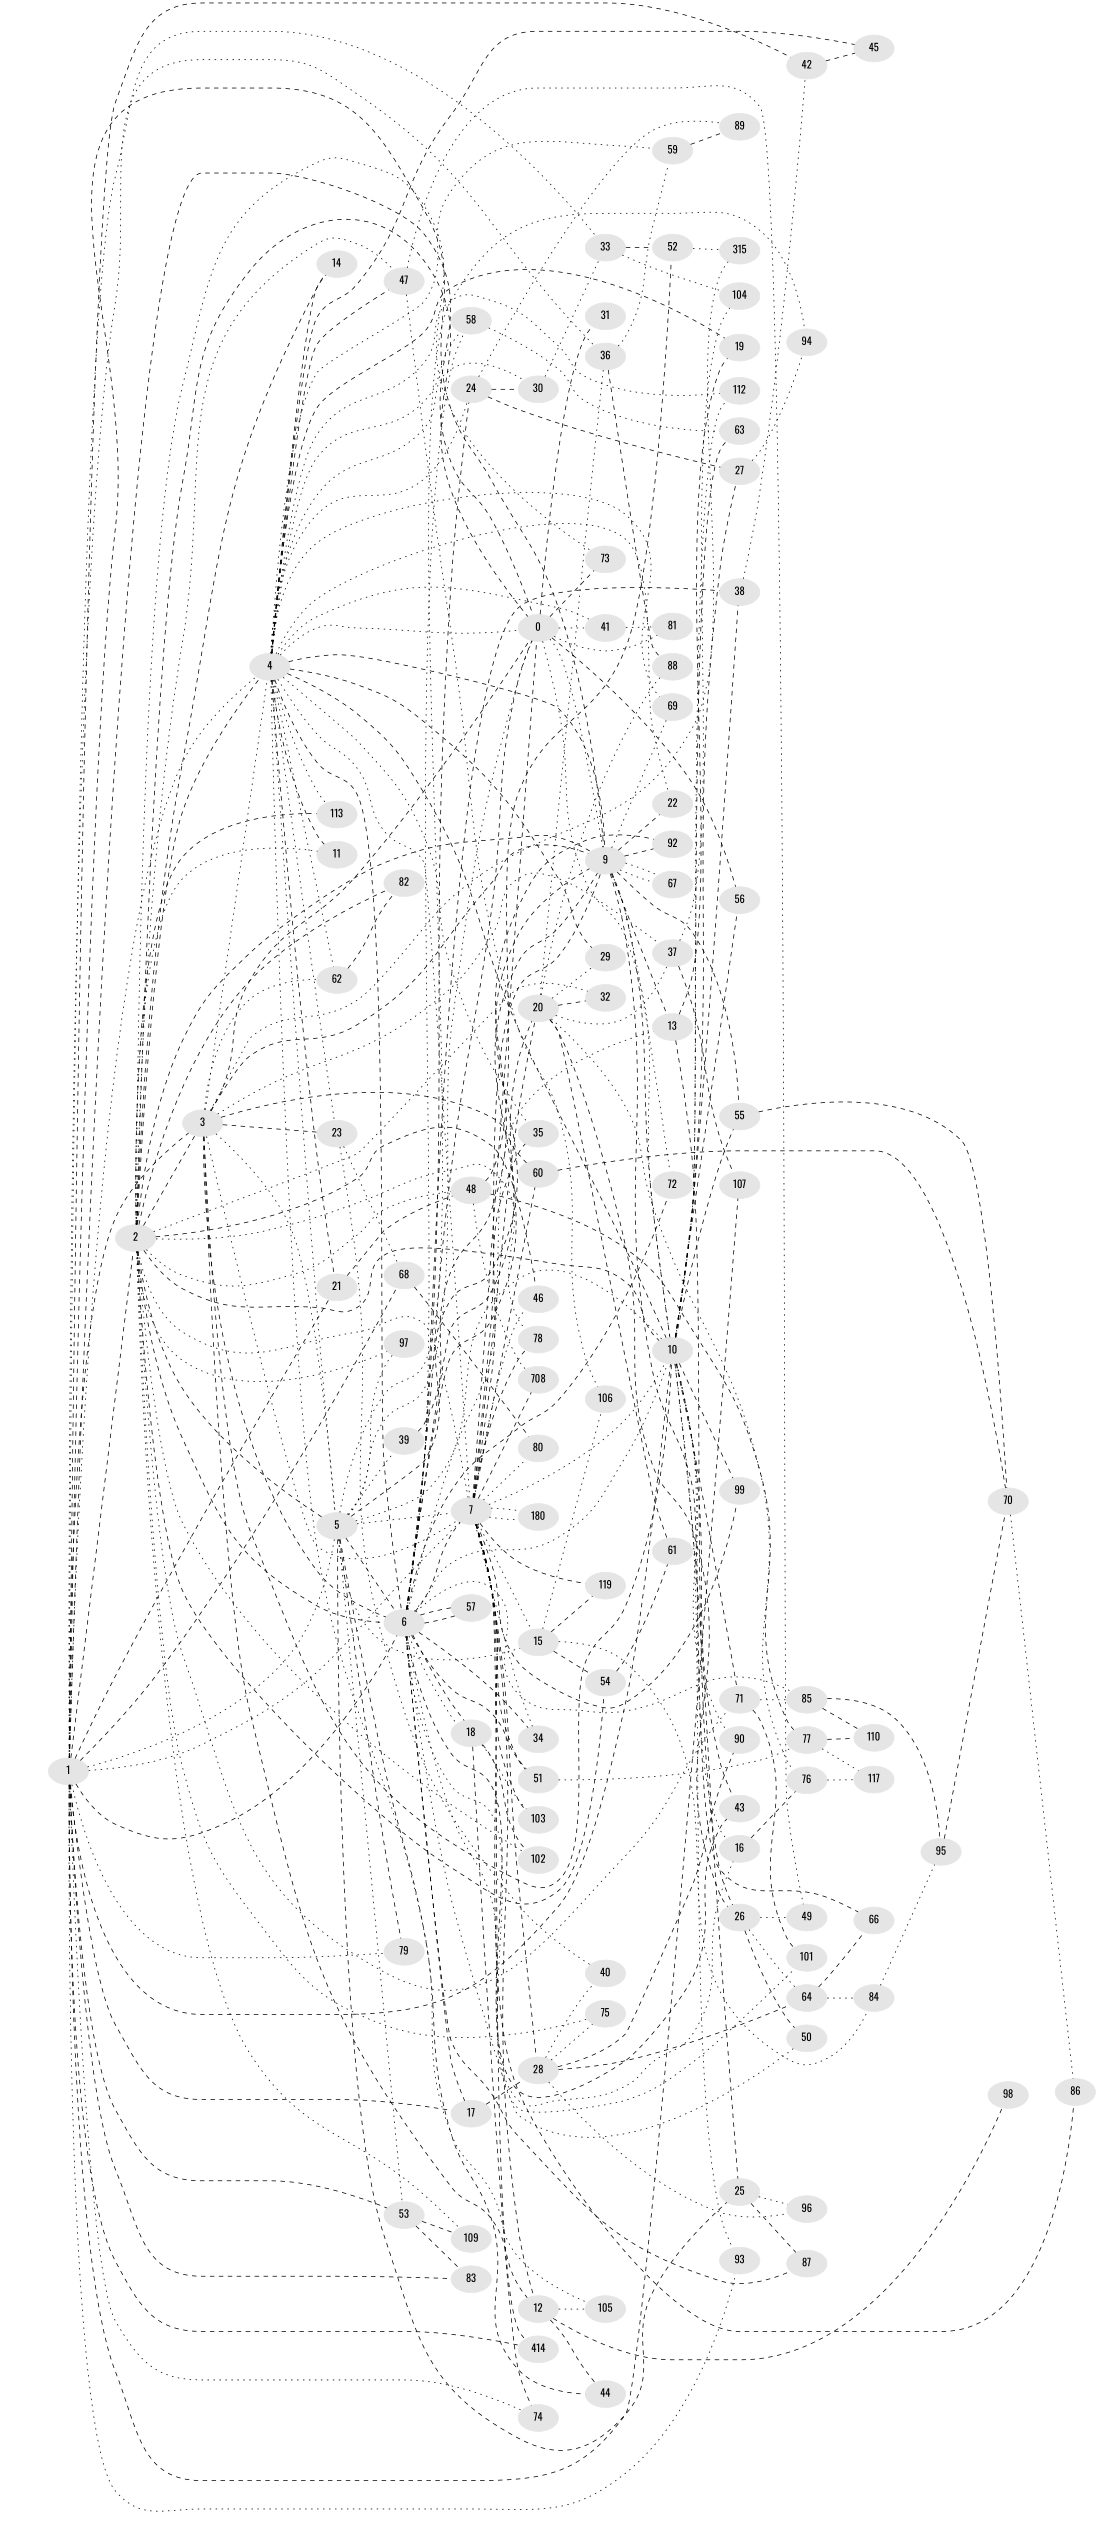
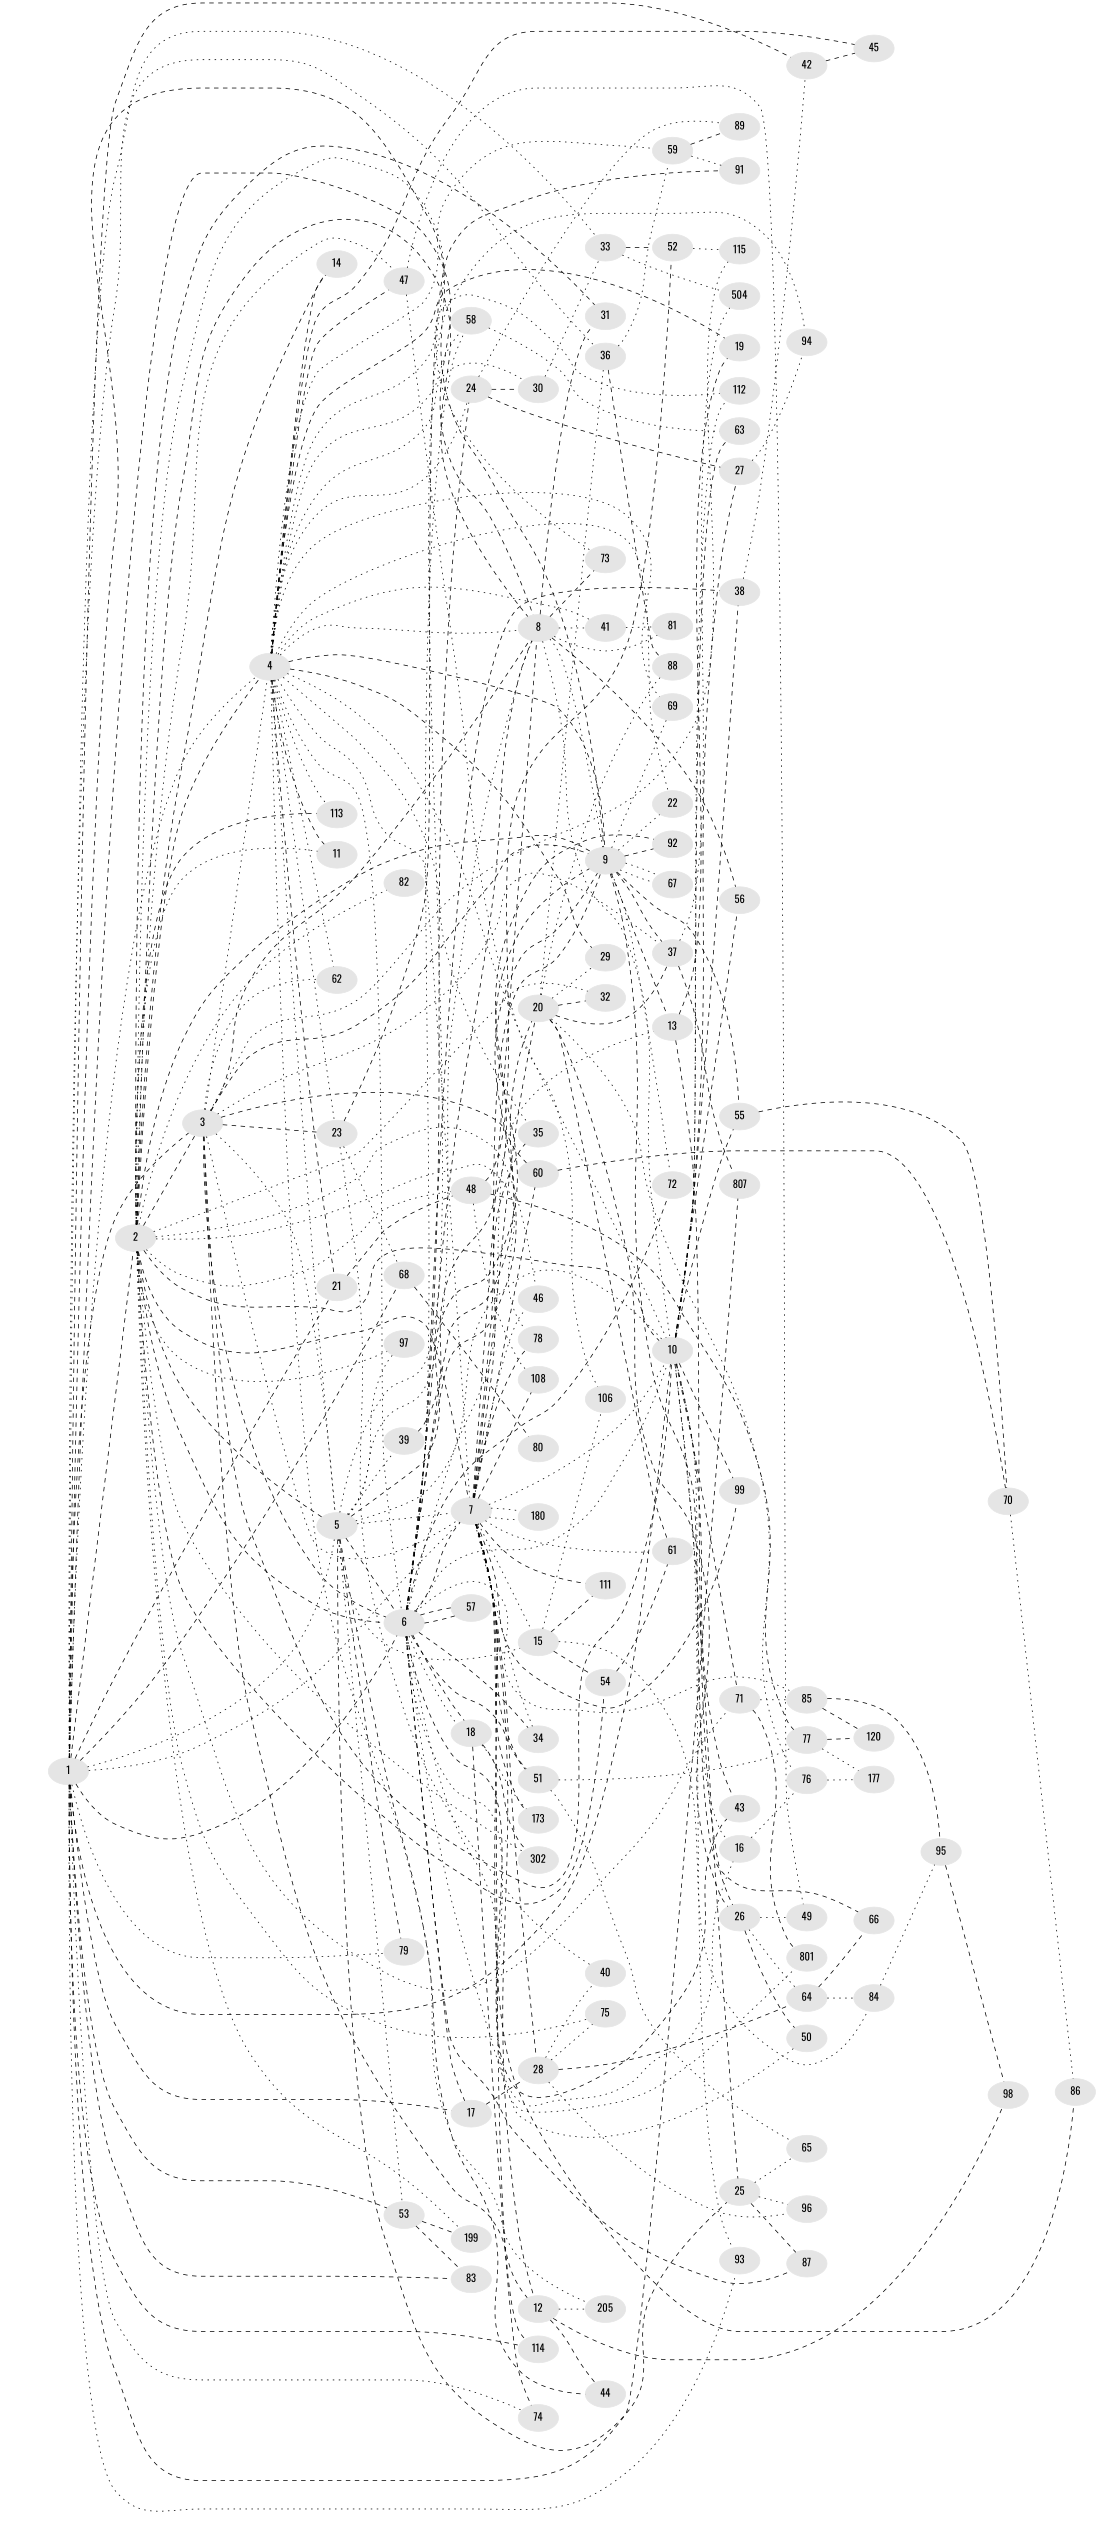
  graph {
    fontname=Oswald
    rankdir=LR
    node [color=gray90 fontname=Oswald style=filled]
    edge [fontname=Oswald style=dashed]
    1
    2
    3
    4
    5
    6
    7
-   8 [label=0]
+   8
    9
    10
    17
    21
    33
    36
    42
    53
    68
    74
    79
    83
    93
-   107
-   114 [label=414]
+   107 [label=807]
+   114
    11
    14
    31
    32
    46
    47
    48
    54
    71
    73
    75
    78
    82
    97
-   102
-   109
+   102 [label=302]
+   109 [label=199]
    113
    12
    23
    37
    60
    62
-   115 [label=315]
+   115
    19
    22
    24
    29
    30
    35
    41
    45
    58
    59
    69
-   105
+   105 [label=205]
    112
    15
    25
    39
    44
    94
    13
    16
    18
    20
    34
    38
    43
    50
    51
    57
    72
    85
    87
-   101
+   101 [label=801]
    28
    80
    86
    99
    n83 [label=180]
-   103
-   108 [label=708]
-   111 [label=119]
+   103 [label=173]
+   108
+   111
    56
    81
    55
    66
    67
    92
    27
    63
-   90
    52
-   104
+   104 [label=504]
    88
    106
    49
    77
    61
    98
    40
+   91
    70
    89
    84
+   65
    96
    26
    76
-   110
+   110 [label=120]
    95
    64
-   117
+   117 [label=177]
    1 -- 2
    1 -- 3
    1 -- 4 [style=dotted]
    1 -- 5 [style=dotted]
    1 -- 6
    1 -- 7 [style=dotted]
    1 -- 8
    1 -- 9
    1 -- 10
    1 -- 17
    1 -- 21
    1 -- 33 [style=dotted]
    1 -- 36 [style=dotted]
    1 -- 42
    1 -- 53
    1 -- 68
    1 -- 74 [style=dotted]
    1 -- 79 [style=dotted]
    1 -- 83
    1 -- 93 [style=dotted]
    1 -- 107
    1 -- 114
    2 -- 3
    2 -- 4
    2 -- 5
    2 -- 6
-   2 -- 7 [style=dotted]
+   2 -- 7
    2 -- 8
    2 -- 9
    2 -- 10
    2 -- 11 [style=dotted]
    2 -- 14
+   2 -- 31
    2 -- 32 [style=dotted]
-   2 -- 46
+   2 -- 46 [style=dotted]
    2 -- 47 [style=dotted]
    2 -- 48 [style=dotted]
    2 -- 54
    2 -- 71 [style=dotted]
    2 -- 73 [style=dotted]
    2 -- 75 [style=dotted]
    2 -- 78 [style=dotted]
-   2 -- 82
+   2 -- 82 [style=dotted]
    2 -- 97 [style=dotted]
    2 -- 102 [style=dotted]
    2 -- 109 [style=dotted]
    2 -- 113
    3 -- 4 [style=dotted]
    3 -- 5 [style=dotted]
    3 -- 6
    3 -- 7 [style=dotted]
    3 -- 8
    3 -- 9
    3 -- 10
    3 -- 12
    3 -- 23
    3 -- 37 [style=dotted]
    3 -- 60
    3 -- 62 [style=dotted]
    3 -- 115 [style=dotted]
    4 -- 5 [style=dotted]
-   4 -- 6
+   4 -- 6 [style=dotted]
    4 -- 7 [style=dotted]
    4 -- 8 [style=dotted]
    4 -- 9
-   4 -- 10
+   4 -- 10 [style=dotted]
    4 -- 21
    4 -- 11
    4 -- 14
    4 -- 47
    4 -- 113 [style=dotted]
    4 -- 23 [style=dotted]
    4 -- 62 [style=dotted]
    4 -- 19
    4 -- 22 [style=dotted]
    4 -- 24 [style=dotted]
    4 -- 29
    4 -- 30 [style=dotted]
    4 -- 35 [style=dotted]
    4 -- 41 [style=dotted]
    4 -- 45
    4 -- 58 [style=dotted]
    4 -- 59 [style=dotted]
    4 -- 69 [style=dotted]
    4 -- 105 [style=dotted]
    4 -- 112 [style=dotted]
    5 -- 6
    5 -- 7 [style=dotted]
    5 -- 8 [style=dotted]
    5 -- 9
    5 -- 10 [style=dotted]
    5 -- 53 [style=dotted]
    5 -- 79
    5 -- 97 [style=dotted]
    5 -- 15 [style=dotted]
    5 -- 25
    5 -- 39 [style=dotted]
    5 -- 44
    5 -- 94 [style=dotted]
    6 -- 7
    6 -- 8
    6 -- 9
    6 -- 10 [style=dotted]
    6 -- 17
    6 -- 24
    6 -- 58 [style=dotted]
    6 -- 13 [style=dotted]
    6 -- 16 [style=dotted]
    6 -- 18 [style=dotted]
    6 -- 18
    6 -- 20
    6 -- 34
    6 -- 38
    6 -- 43
    6 -- 50 [style=dotted]
    6 -- 51
    6 -- 57
    6 -- 57
    6 -- 72
    6 -- 85 [style=dotted]
    6 -- 87
    6 -- 101 [style=dotted]
    7 -- 8
    7 -- 9
    7 -- 10 [style=dotted]
    7 -- 114
    7 -- 46 [style=dotted]
    7 -- 78
    7 -- 12
    7 -- 60
    7 -- 35
    7 -- 15 [style=dotted]
    7 -- 20
    7 -- 34 [style=dotted]
    7 -- 51
    7 -- 28
-   7 -- 80 [style=dotted]
+   7 -- 61 [style=dotted]
    7 -- 86
    7 -- 99
    7 -- n83 [style=dotted]
    7 -- n83 [style=dotted]
    7 -- 103
    7 -- 108
    7 -- 111
    8 -- 9 [style=dotted]
    8 -- 10 [style=dotted]
    8 -- 31
    8 -- 73
    8 -- 41 [style=dotted]
    8 -- 56
    8 -- 81 [style=dotted]
-   9 -- 10
-   9 -- 22
+   9 -- 37
+   9 -- 22 [style=dotted]
    9 -- 69 [style=dotted]
    9 -- 13
    9 -- 72 [style=dotted]
    9 -- 55
    9 -- 66
    9 -- 67 [style=dotted]
    9 -- 67 [style=dotted]
    9 -- 92
    10 -- 93 [style=dotted]
    10 -- 71
    10 -- 112 [style=dotted]
    10 -- 25
    10 -- 16 [style=dotted]
    10 -- 38
    10 -- 43
    10 -- 99
    10 -- 56
    10 -- 55
    10 -- 27
    10 -- 63
-   10 -- 90 [style=dotted]
    17 -- 28
    21 -- 48
    33 -- 52
    33 -- 104 [style=dotted]
    36 -- 59 [style=dotted]
    36 -- 88
    42 -- 45
    53 -- 83
    53 -- 109
    68 -- 80
    47 -- 106 [style=dotted]
    47 -- 49 [style=dotted]
    48 -- 108 [style=dotted]
    48 -- 52
    48 -- 77
    54 -- 61
    71 -- 85 [style=dotted]
    71 -- 101
    12 -- 105 [style=dotted]
    12 -- 44
    12 -- 98
    23 -- 68 [style=dotted]
    23 -- 40 [style=dotted]
+   23 -- 91
    37 -- 107
    37 -- 104 [style=dotted]
    60 -- 70
-   62 -- 82
    24 -- 30
    24 -- 27
    24 -- 89 [style=dotted]
    30 -- 33 [style=dotted]
    41 -- 81 [style=dotted]
    58 -- 63 [style=dotted]
+   59 -- 91 [style=dotted]
    59 -- 89
    15 -- 54
    15 -- 111
    15 -- 106 [style=dotted]
    15 -- 84 [style=dotted]
    25 -- 87
+   25 -- 65 [style=dotted]
    25 -- 96 [style=dotted]
    39 -- 92
    13 -- 19
    13 -- 26
-   16 -- 76
+   16 -- 76 [style=dotted]
    18 -- 74
    18 -- 102
    18 -- 103 [style=dotted]
    20 -- 36 [style=dotted]
    20 -- 32
-   20 -- 37 [style=dotted]
+   20 -- 37
    20 -- 29 [style=dotted]
    20 -- 88 [style=dotted]
    20 -- 61
    20 -- 26
    20 -- 76 [style=dotted]
    38 -- 42 [style=dotted]
    51 -- 77 [style=dotted]
+   51 -- 65 [style=dotted]
    85 -- 110
    85 -- 95
    28 -- 75 [style=dotted]
-   28 -- 90
    28 -- 40 [style=dotted]
    28 -- 96 [style=dotted]
    28 -- 64
    55 -- 70
    27 -- 94 [style=dotted]
    52 -- 115 [style=dotted]
    77 -- 110
    77 -- 117 [style=dotted]
    70 -- 86 [style=dotted]
    84 -- 95 [style=dotted]
    26 -- 50
    26 -- 49 [style=dotted]
    26 -- 64 [style=dotted]
    76 -- 117 [style=dotted]
-   95 -- 70
+   95 -- 98
    64 -- 66
    64 -- 84 [style=dotted]
  }
